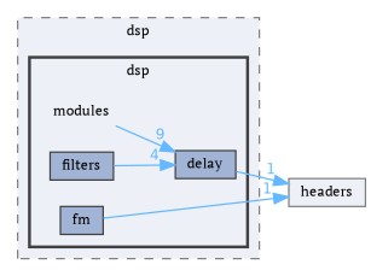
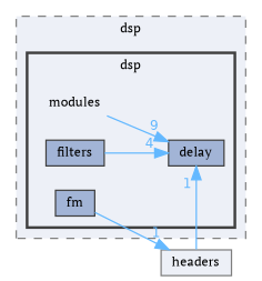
  digraph {
    compound=true
    fontname="PT Serif"
    rankdir=LR
    node [fontname="PT Serif" fontsize=10 shape=box color=grey25 fillcolor="#a2b4d6" style=filled]
    edge [color=steelblue1 fontcolor=steelblue1 fontname="PT Serif" fontsize=10 headlabel=1 labeldistance=1.5 labelfontname=Helvetica labelfontsize=10]
    n1 [height=0.2 label=modules shape=plaintext width=0.4 color="" fillcolor="" style=""]
    n2 [height=0.2 label=delay width=0.4]
    n3 [height=0.2 label=filters width=0.4]
    n4 [height=0.2 label=fm width=0.4]
    n5 [color=grey50 fillcolor="#edf0f7" height=0.2 label=headers width=0.4]
    subgraph cluster_1 {
      bgcolor="#edf0f7"
      fontsize=10
      label=dsp
      pencolor=grey50
      style="filled,dashed"
      subgraph cluster_2 {
        bgcolor="#edf0f7"
        fontsize=10
        label=dsp
        pencolor=grey25
        style="filled,bold"
        n1
        n2
        n3
        n4
      }
    }
    n1 -> n2 [headlabel=9]
-   n2 -> n5
+   n5 -> n2
    n3 -> n2 [headlabel=4]
    n4 -> n5
  }
